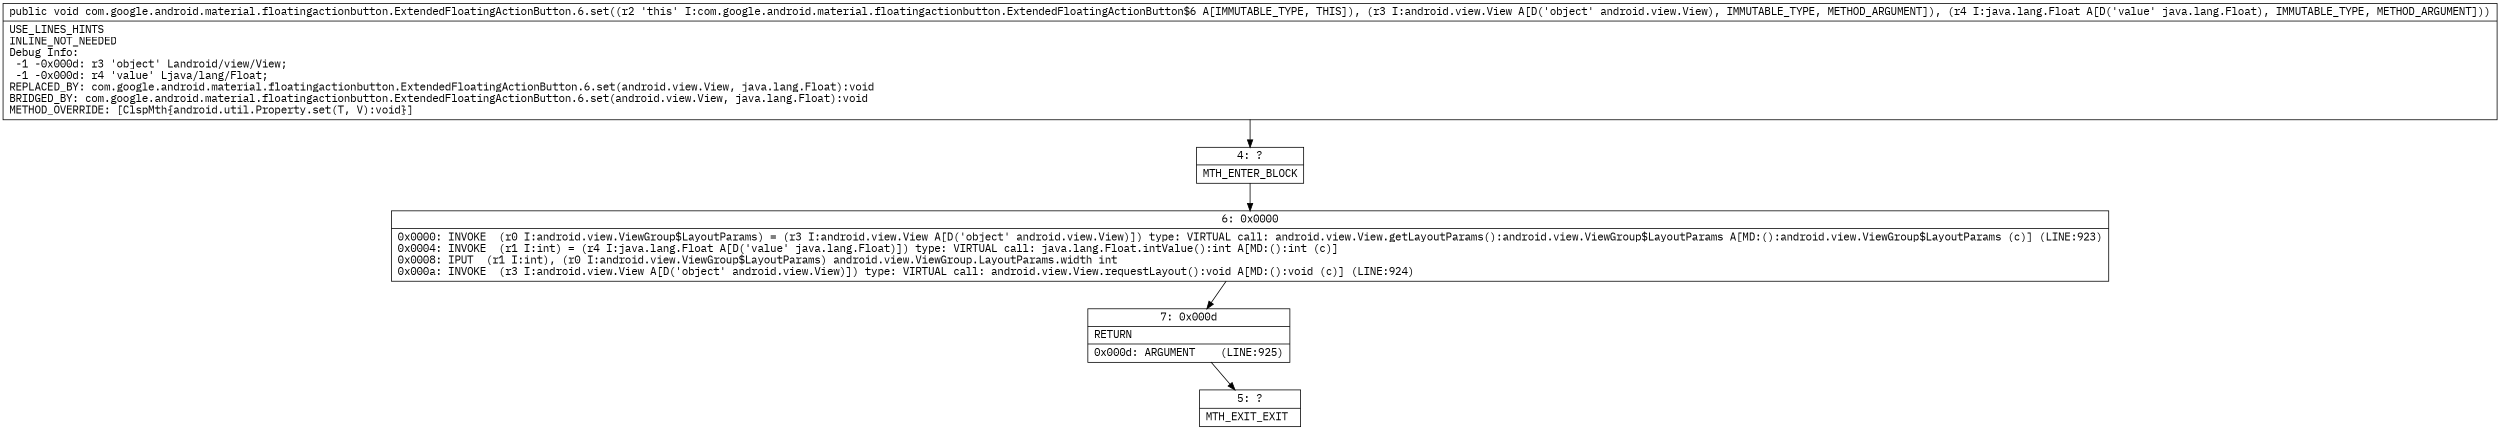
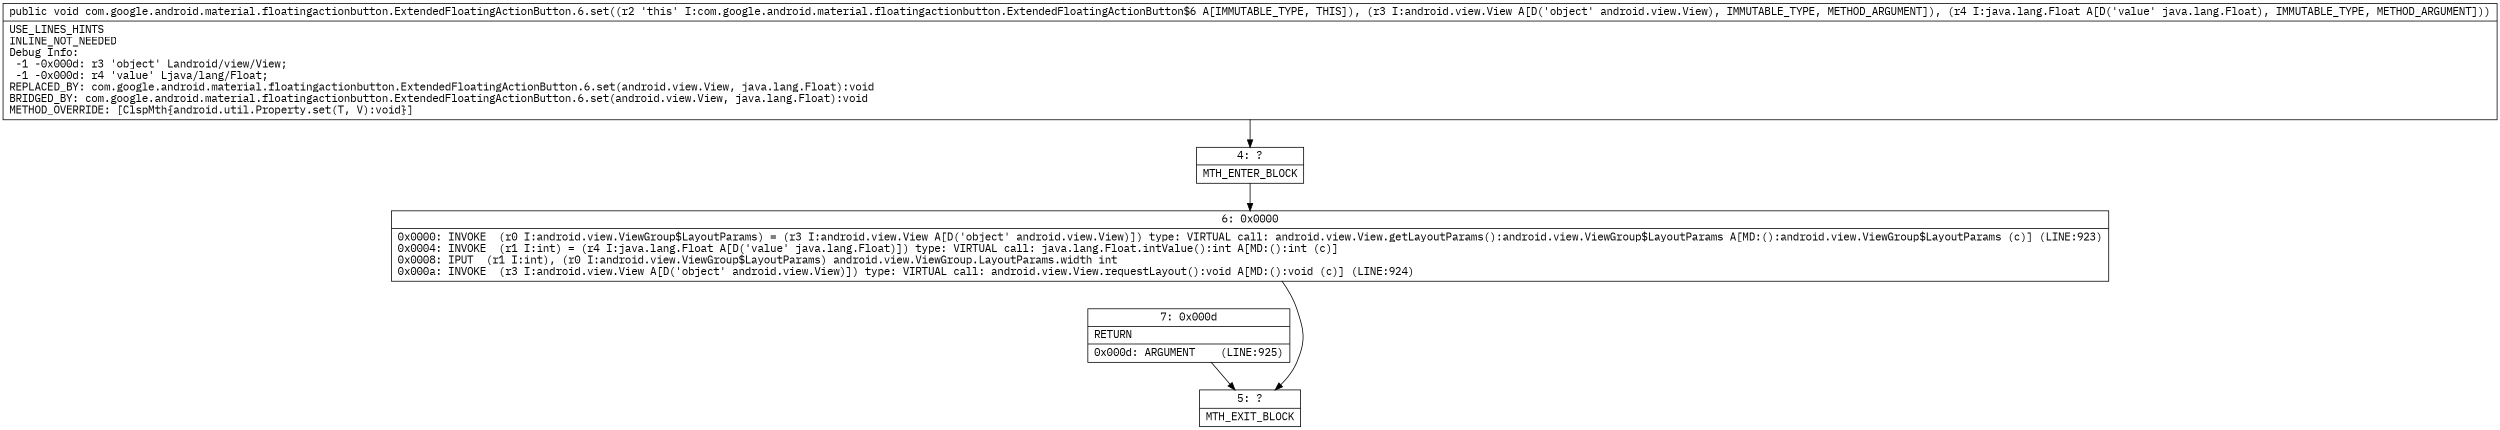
  digraph {
    fontname="IBM Plex Mono"
    node [fontname="IBM Plex Mono" shape=record]
    edge [fontname="IBM Plex Mono"]
    n1 [label="{4\:\ ?|MTH_ENTER_BLOCK\l}"]
    n2 [label="{6\:\ 0x0000|0x0000: INVOKE  (r0 I:android.view.ViewGroup$LayoutParams) = (r3 I:android.view.View A[D('object' android.view.View)]) type: VIRTUAL call: android.view.View.getLayoutParams():android.view.ViewGroup$LayoutParams A[MD:():android.view.ViewGroup$LayoutParams (c)] (LINE:923)\l0x0004: INVOKE  (r1 I:int) = (r4 I:java.lang.Float A[D('value' java.lang.Float)]) type: VIRTUAL call: java.lang.Float.intValue():int A[MD:():int (c)]\l0x0008: IPUT  (r1 I:int), (r0 I:android.view.ViewGroup$LayoutParams) android.view.ViewGroup.LayoutParams.width int \l0x000a: INVOKE  (r3 I:android.view.View A[D('object' android.view.View)]) type: VIRTUAL call: android.view.View.requestLayout():void A[MD:():void (c)] (LINE:924)\l}"]
    n3 [label="{7\:\ 0x000d|RETURN\l|0x000d: ARGUMENT    (LINE:925)\l}"]
-   n4 [label="{5\:\ ?|MTH_EXIT_EXIT\l}"]
+   n4 [label="{5\:\ ?|MTH_EXIT_BLOCK\l}"]
    n5 [label="{public void com.google.android.material.floatingactionbutton.ExtendedFloatingActionButton.6.set((r2 'this' I:com.google.android.material.floatingactionbutton.ExtendedFloatingActionButton$6 A[IMMUTABLE_TYPE, THIS]), (r3 I:android.view.View A[D('object' android.view.View), IMMUTABLE_TYPE, METHOD_ARGUMENT]), (r4 I:java.lang.Float A[D('value' java.lang.Float), IMMUTABLE_TYPE, METHOD_ARGUMENT]))  | USE_LINES_HINTS\lINLINE_NOT_NEEDED\lDebug Info:\l  \-1 \-0x000d: r3 'object' Landroid\/view\/View;\l  \-1 \-0x000d: r4 'value' Ljava\/lang\/Float;\lREPLACED_BY: com.google.android.material.floatingactionbutton.ExtendedFloatingActionButton.6.set(android.view.View, java.lang.Float):void\lBRIDGED_BY: com.google.android.material.floatingactionbutton.ExtendedFloatingActionButton.6.set(android.view.View, java.lang.Float):void\lMETHOD_OVERRIDE: [ClspMth\{android.util.Property.set(T, V):void\}]\l}"]
    n1 -> n2
-   n2 -> n3
+   n2 -> n4
    n3 -> n4
    n5 -> n1
  }
